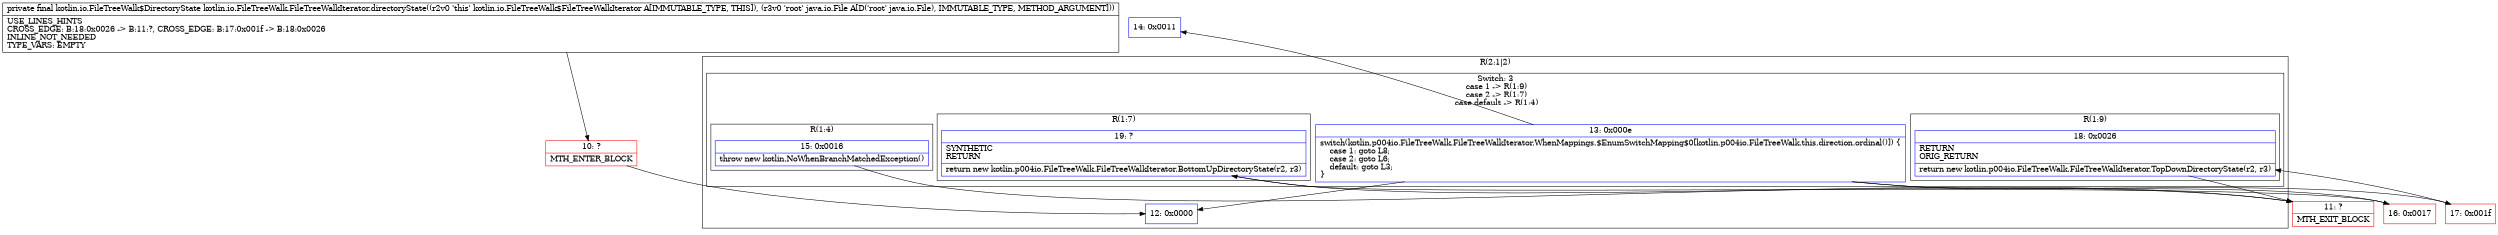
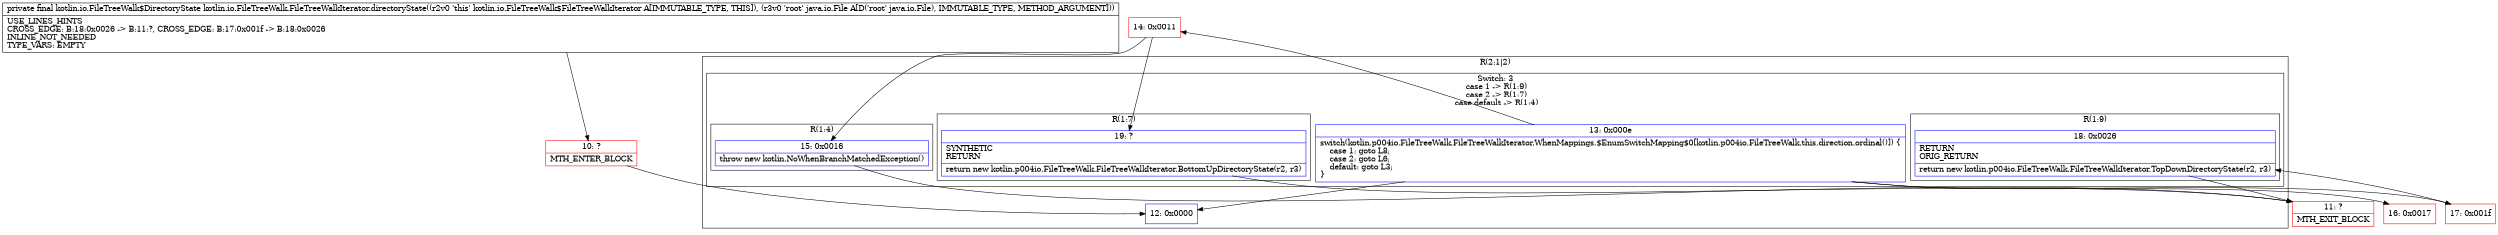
  digraph {
    node [color=blue shape=record]
    n1 [label="{18\:\ 0x0026|RETURN\lORIG_RETURN\l|return new kotlin.p004io.FileTreeWalk.FileTreeWalkIterator.TopDownDirectoryState(r2, r3)\l}"]
    n2 [label="{19\:\ ?|SYNTHETIC\lRETURN\l|return new kotlin.p004io.FileTreeWalk.FileTreeWalkIterator.BottomUpDirectoryState(r2, r3)\l}"]
    n3 [label="{15\:\ 0x0016|throw new kotlin.NoWhenBranchMatchedException()\l}"]
    n4 [label="{13\:\ 0x000e|switch(kotlin.p004io.FileTreeWalk.FileTreeWalkIterator.WhenMappings.$EnumSwitchMapping$0[kotlin.p004io.FileTreeWalk.this.direction.ordinal()]) \{\l    case 1: goto L8;\l    case 2: goto L6;\l    default: goto L3;\l\}\l}"]
    n5 [label="{12\:\ 0x0000}"]
    n6 [color=red label="{11\:\ ?|MTH_EXIT_BLOCK\l}"]
-   n7 [label="{14\:\ 0x0011}"]
+   n7 [color=red label="{14\:\ 0x0011}"]
    n8 [color=red label="{16\:\ 0x0017}"]
    n9 [color=red label="{17\:\ 0x001f}"]
    n10 [color=red label="{10\:\ ?|MTH_ENTER_BLOCK\l}"]
    n11 [label="{private final kotlin.io.FileTreeWalk$DirectoryState kotlin.io.FileTreeWalk.FileTreeWalkIterator.directoryState((r2v0 'this' kotlin.io.FileTreeWalk$FileTreeWalkIterator A[IMMUTABLE_TYPE, THIS]), (r3v0 'root' java.io.File A[D('root' java.io.File), IMMUTABLE_TYPE, METHOD_ARGUMENT]))  | USE_LINES_HINTS\lCROSS_EDGE: B:18:0x0026 \-\> B:11:?, CROSS_EDGE: B:17:0x001f \-\> B:18:0x0026\lINLINE_NOT_NEEDED\lTYPE_VARS: EMPTY\l}" color=""]
    subgraph cluster_1 {
      label="R(2:1|2)"
      n5
      subgraph cluster_2 {
        label="Switch: 3\n case 1 -> R(1:9)\n case 2 -> R(1:7)\n case default -> R(1:4)"
        n4
        subgraph cluster_3 {
          label="R(1:9)"
          n1
        }
        subgraph cluster_4 {
          label="R(1:7)"
          n2
        }
        subgraph cluster_5 {
          label="R(1:4)"
          n3
        }
      }
    }
    n1 -> n6
    n2 -> n6
    n3 -> n6
    n4 -> n5
    n4 -> n7
    n4 -> n8
    n4 -> n9
-   n8 -> n2
+   n7 -> n3
+   n7 -> n2
    n9 -> n1
    n10 -> n5
    n11 -> n10
  }
